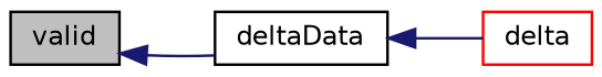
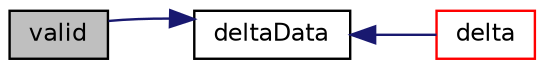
  digraph {
    rankdir=LR
    node [color=black fontname=Helvetica fontsize=10 shape=record]
    edge [color=midnightblue dir=back fontname=Helvetica fontsize=10 labelfontname=Helvetica labelfontsize=10 style=solid]
    n1 [fillcolor=grey75 fontcolor=black height=0.2 label=valid style=filled width=0.4]
    n2 [height=0.2 label=deltaData width=0.4]
    n3 [color=red height=0.2 label=delta width=0.4]
-   n1 -> n2
+   n2 -> n1
    n2 -> n3
  }
